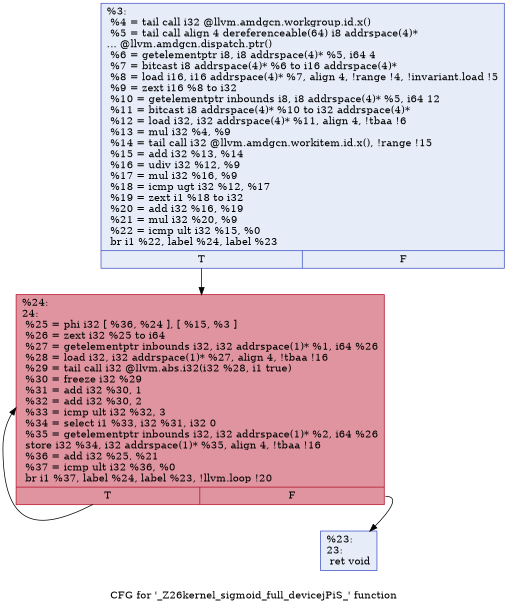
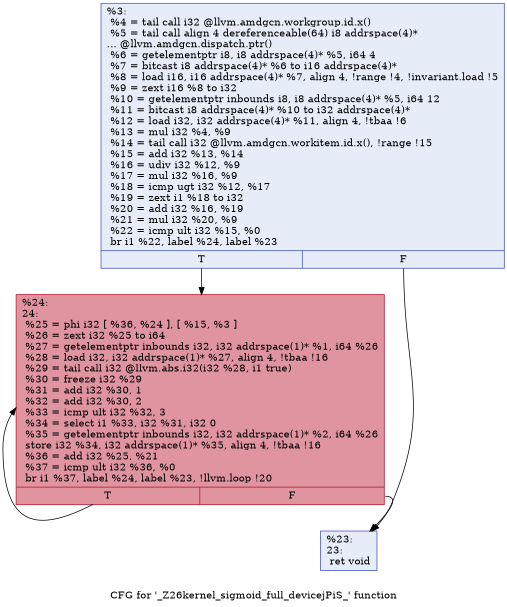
  digraph {
    label="CFG for '_Z26kernel_sigmoid_full_devicejPiS_' function"
    node [color="#3d50c3ff" fillcolor="#c7d7f070" shape=record style=filled]
    edge [tailport=s0]
    n1 [label="{%3:\l  %4 = tail call i32 @llvm.amdgcn.workgroup.id.x()\l  %5 = tail call align 4 dereferenceable(64) i8 addrspace(4)*\l... @llvm.amdgcn.dispatch.ptr()\l  %6 = getelementptr i8, i8 addrspace(4)* %5, i64 4\l  %7 = bitcast i8 addrspace(4)* %6 to i16 addrspace(4)*\l  %8 = load i16, i16 addrspace(4)* %7, align 4, !range !4, !invariant.load !5\l  %9 = zext i16 %8 to i32\l  %10 = getelementptr inbounds i8, i8 addrspace(4)* %5, i64 12\l  %11 = bitcast i8 addrspace(4)* %10 to i32 addrspace(4)*\l  %12 = load i32, i32 addrspace(4)* %11, align 4, !tbaa !6\l  %13 = mul i32 %4, %9\l  %14 = tail call i32 @llvm.amdgcn.workitem.id.x(), !range !15\l  %15 = add i32 %13, %14\l  %16 = udiv i32 %12, %9\l  %17 = mul i32 %16, %9\l  %18 = icmp ugt i32 %12, %17\l  %19 = zext i1 %18 to i32\l  %20 = add i32 %16, %19\l  %21 = mul i32 %20, %9\l  %22 = icmp ult i32 %15, %0\l  br i1 %22, label %24, label %23\l|{<s0>T|<s1>F}}"]
    n2 [color="#b70d28ff" fillcolor="#b70d2870" label="{%24:\l24:                                               \l  %25 = phi i32 [ %36, %24 ], [ %15, %3 ]\l  %26 = zext i32 %25 to i64\l  %27 = getelementptr inbounds i32, i32 addrspace(1)* %1, i64 %26\l  %28 = load i32, i32 addrspace(1)* %27, align 4, !tbaa !16\l  %29 = tail call i32 @llvm.abs.i32(i32 %28, i1 true)\l  %30 = freeze i32 %29\l  %31 = add i32 %30, 1\l  %32 = add i32 %30, 2\l  %33 = icmp ult i32 %32, 3\l  %34 = select i1 %33, i32 %31, i32 0\l  %35 = getelementptr inbounds i32, i32 addrspace(1)* %2, i64 %26\l  store i32 %34, i32 addrspace(1)* %35, align 4, !tbaa !16\l  %36 = add i32 %25, %21\l  %37 = icmp ult i32 %36, %0\l  br i1 %37, label %24, label %23, !llvm.loop !20\l|{<s0>T|<s1>F}}"]
    n3 [label="{%23:\l23:                                               \l  ret void\l}"]
    n1 -> n2
+   n1 -> n3 [tailport=s1]
    n2 -> n2
    n2 -> n3 [tailport=s1]
  }
